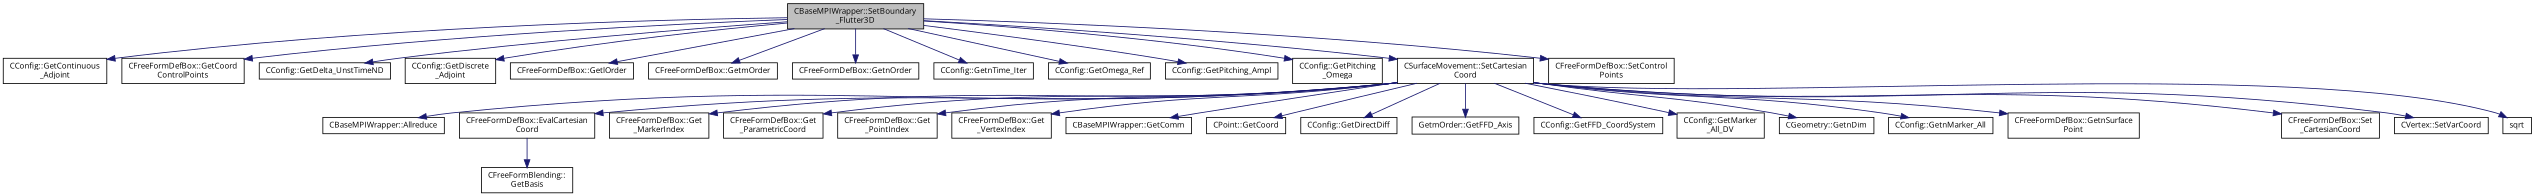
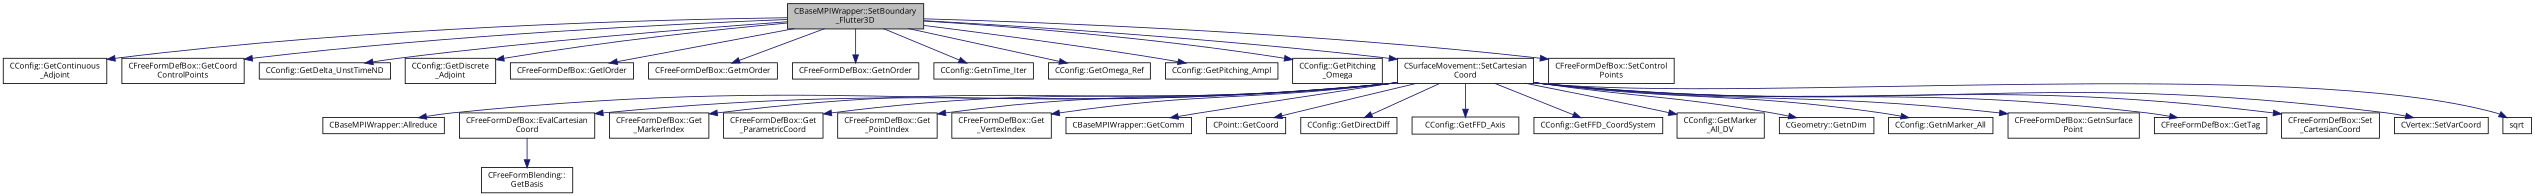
  digraph {
    fontname="Open Sans"
    rankdir=TB
    node [color=black fillcolor=white fontname="Open Sans" fontsize=10 shape=record style=filled]
    edge [color=midnightblue fontname="Open Sans" fontsize=10 labelfontname=Helvetica labelfontsize=10 style=solid]
    n1 [fillcolor=grey75 fontcolor=black height=0.2 label="CBaseMPIWrapper::SetBoundary\l_Flutter3D" width=0.4]
    n2 [height=0.2 label="CConfig::GetContinuous\l_Adjoint" width=0.4]
    n3 [height=0.2 label="CFreeFormDefBox::GetCoord\lControlPoints" width=0.4]
    n4 [height=0.2 label="CConfig::GetDelta_UnstTimeND" width=0.4]
    n5 [height=0.2 label="CConfig::GetDiscrete\l_Adjoint" width=0.4]
    n6 [height=0.2 label="CFreeFormDefBox::GetlOrder" width=0.4]
    n7 [height=0.2 label="CFreeFormDefBox::GetmOrder" width=0.4]
    n8 [height=0.2 label="CFreeFormDefBox::GetnOrder" width=0.4]
    n9 [height=0.2 label="CConfig::GetnTime_Iter" width=0.4]
    n10 [height=0.2 label="CConfig::GetOmega_Ref" width=0.4]
    n11 [height=0.2 label="CConfig::GetPitching_Ampl" width=0.4]
    n12 [height=0.2 label="CConfig::GetPitching\l_Omega" width=0.4]
    n13 [height=0.2 label="CSurfaceMovement::SetCartesian\lCoord" width=0.4]
    n14 [height=0.2 label="CFreeFormDefBox::SetControl\lPoints" width=0.4]
    n15 [height=0.2 label="CBaseMPIWrapper::Allreduce" width=0.4]
    n16 [height=0.2 label="CFreeFormDefBox::EvalCartesian\lCoord" width=0.4]
    n17 [height=0.2 label="CFreeFormDefBox::Get\l_MarkerIndex" width=0.4]
    n18 [height=0.2 label="CFreeFormDefBox::Get\l_ParametricCoord" width=0.4]
    n19 [height=0.2 label="CFreeFormDefBox::Get\l_PointIndex" width=0.4]
    n20 [height=0.2 label="CFreeFormDefBox::Get\l_VertexIndex" width=0.4]
    n21 [height=0.2 label="CBaseMPIWrapper::GetComm" width=0.4]
    n22 [height=0.2 label="CPoint::GetCoord" width=0.4]
    n23 [height=0.2 label="CConfig::GetDirectDiff" width=0.4]
-   n24 [height=0.2 label="GetmOrder::GetFFD_Axis" width=0.4]
+   n24 [height=0.2 label="CConfig::GetFFD_Axis" width=0.4]
    n25 [height=0.2 label="CConfig::GetFFD_CoordSystem" width=0.4]
    n26 [height=0.2 label="CConfig::GetMarker\l_All_DV" width=0.4]
    n27 [height=0.2 label="CGeometry::GetnDim" width=0.4]
    n28 [height=0.2 label="CConfig::GetnMarker_All" width=0.4]
    n29 [height=0.2 label="CFreeFormDefBox::GetnSurface\lPoint" width=0.4]
+   n30 [height=0.2 label="CFreeFormDefBox::GetTag" width=0.4]
    n31 [height=0.2 label="CFreeFormDefBox::Set\l_CartesianCoord" width=0.4]
    n32 [height=0.2 label="CVertex::SetVarCoord" width=0.4]
    n33 [height=0.2 label=sqrt width=0.4]
    n34 [height=0.2 label="CFreeFormBlending::\lGetBasis" width=0.4]
    n1 -> n2
    n1 -> n3
    n1 -> n4
    n1 -> n5
    n1 -> n6
    n1 -> n7
    n1 -> n8
    n1 -> n9
    n1 -> n10
    n1 -> n11
    n1 -> n12
    n1 -> n13
    n1 -> n14
    n13 -> n15
    n13 -> n16
    n13 -> n17
    n13 -> n18
    n13 -> n19
    n13 -> n20
    n13 -> n21
    n13 -> n22
    n13 -> n23
    n13 -> n24
    n13 -> n25
    n13 -> n26
    n13 -> n27
    n13 -> n28
    n13 -> n29
+   n13 -> n30
    n13 -> n31
    n13 -> n32
    n13 -> n33
    n16 -> n34
  }
